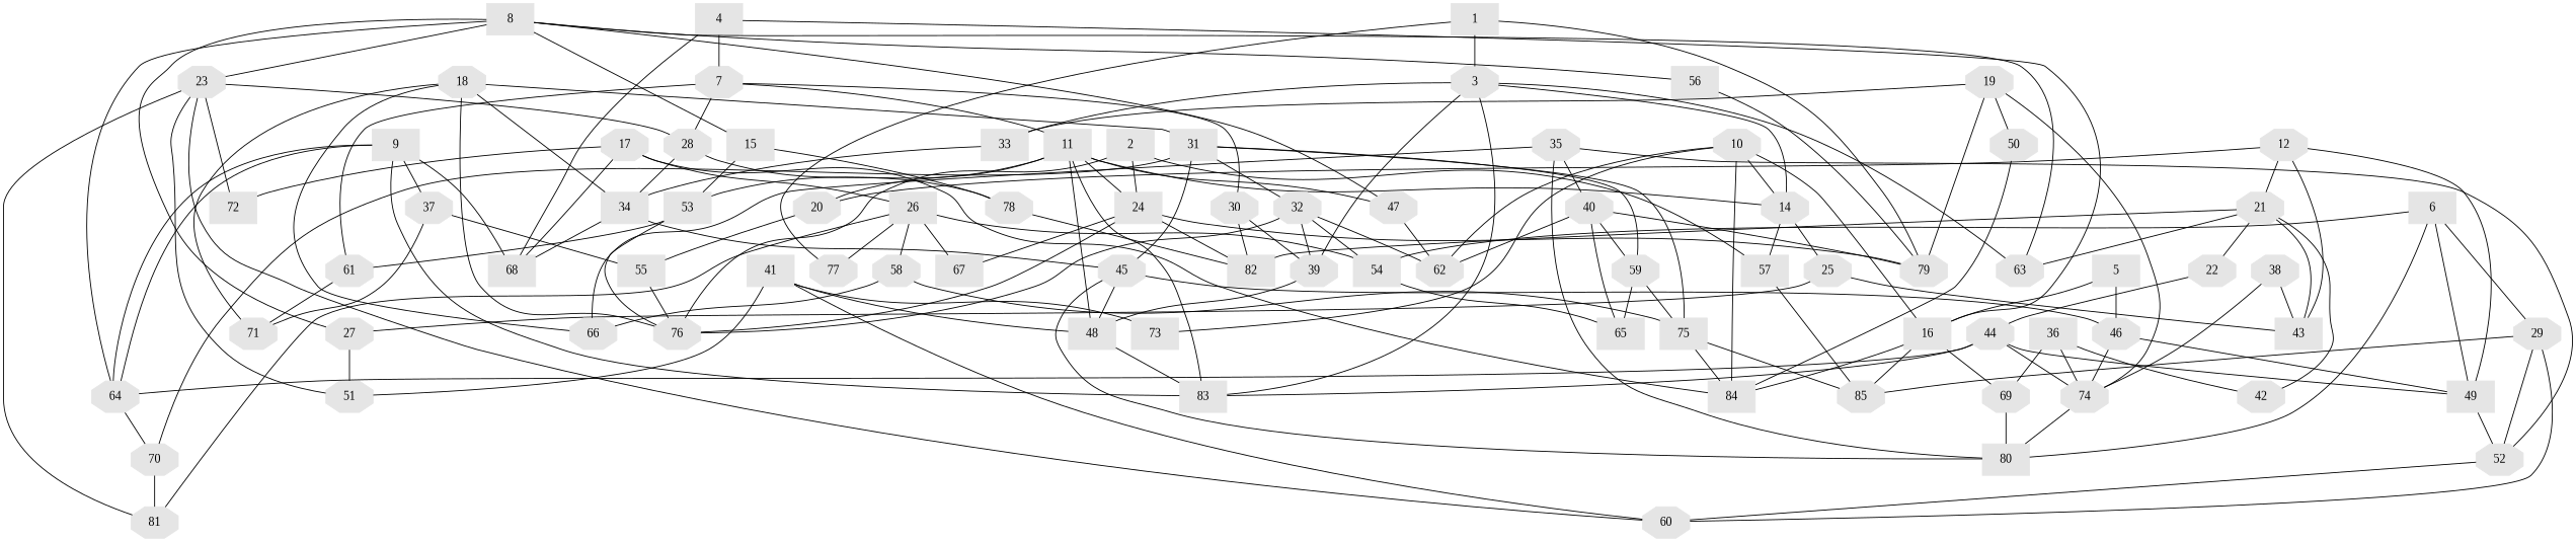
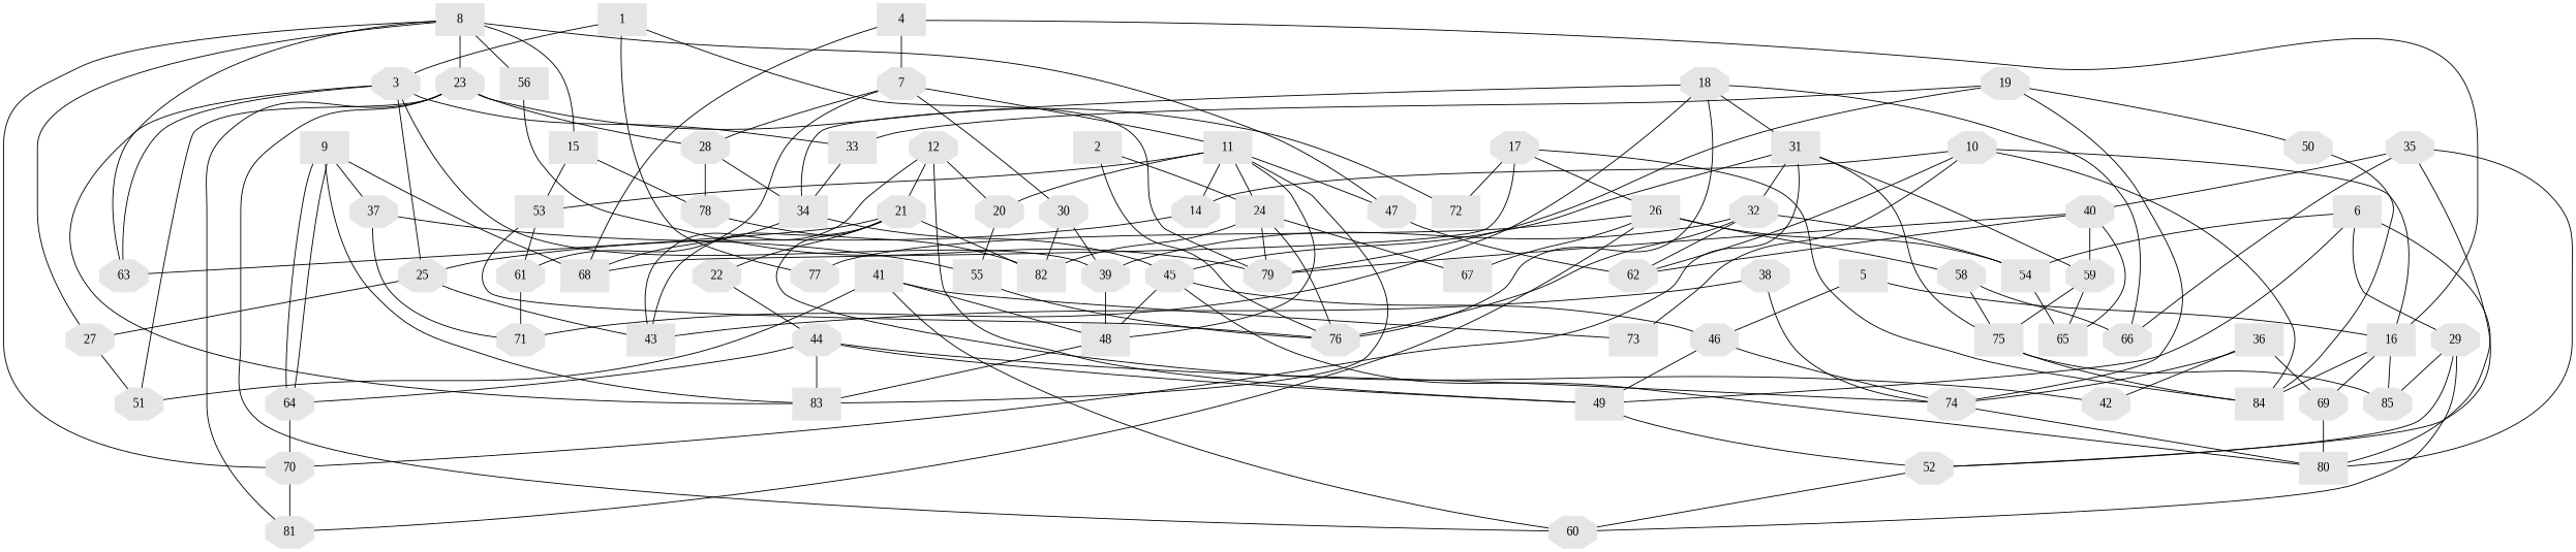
  graph {
    fontname="Liberation Serif"
    node [color=gray90 fontname="Liberation Serif" shape=octagon style=filled]
    edge [fontname="Liberation Serif"]
    1 [shape=box]
    3
    77
    79
    14
    33 [shape=box]
    39
    63
    83 [shape=box]
    2 [shape=box]
    24 [shape=box]
-   57 [shape=box]
    76
    82 [shape=box]
    67 [shape=box]
    85
    25
    34 [shape=box]
    48 [shape=box]
    4 [shape=box]
    7
    16 [shape=box]
    68 [shape=box]
    11 [shape=box]
    28
    30
    61
    84 [shape=box]
    69
    5 [shape=box]
    46
    49 [shape=box]
    74
    6 [shape=box]
    29
    54 [shape=box]
    80 [shape=box]
    60
    52
    65 [shape=box]
    47
    20
    53 [shape=box]
    78
    71
    8 [shape=box]
    15 [shape=box]
    23
    27
    56 [shape=box]
    64
    72 [shape=box]
    51
    81
    62
    70
    9 [shape=box]
    37
    55 [shape=box]
    10
    73 [shape=box]
    12
    21
    43 [shape=box]
    22
    42
    17
    26 [shape=box]
    58
    18
    31 [shape=box]
    66
    32
    45
    59
    75 [shape=box]
    19
    50
    44
    35
    40
    36 [shape=box]
    38
    41 [shape=box]
    1 -- 3
    1 -- 77
    1 -- 79
-   3 -- 14
+   3 -- 25
    3 -- 33
    3 -- 39
    3 -- 63
    3 -- 83
-   14 -- 57
    14 -- 25
    33 -- 34
    39 -- 48
    2 -- 24
-   2 -- 57
    2 -- 76
    24 -- 79
    24 -- 76
    24 -- 82
    24 -- 67
-   57 -- 85
    25 -- 27
    25 -- 43
    34 -- 68
    34 -- 45
    48 -- 83
    4 -- 7
    4 -- 16
    4 -- 68
    7 -- 11
    7 -- 28
    7 -- 30
    7 -- 61
    16 -- 85
    16 -- 84
    16 -- 69
    11 -- 14
    11 -- 83
    11 -- 24
    11 -- 48
    11 -- 47
    11 -- 20
    11 -- 53
    28 -- 34
    28 -- 78
    30 -- 39
    30 -- 82
    61 -- 71
    69 -- 80
    5 -- 16
    5 -- 46
    46 -- 49
    46 -- 74
    49 -- 52
    74 -- 80
    6 -- 49
    6 -- 29
    6 -- 54
    6 -- 80
    29 -- 85
    29 -- 60
    29 -- 52
    54 -- 65
    52 -- 60
    47 -- 62
    20 -- 55
    53 -- 76
    53 -- 61
    78 -- 82
    8 -- 63
    8 -- 47
    8 -- 15
    8 -- 23
    8 -- 27
    8 -- 56
-   8 -- 64
+   8 -- 70
    15 -- 53
    15 -- 78
    23 -- 28
    23 -- 60
    23 -- 72
    23 -- 51
    23 -- 81
    27 -- 51
    56 -- 79
    64 -- 70
    70 -- 81
    9 -- 83
    9 -- 68
    9 -- 64
    9 -- 64
    9 -- 37
    37 -- 71
    37 -- 55
    55 -- 76
    10 -- 14
    10 -- 16
    10 -- 84
    10 -- 62
    10 -- 73
    12 -- 49
    12 -- 20
    12 -- 21
    12 -- 43
    21 -- 63
    21 -- 82
    21 -- 43
    21 -- 22
    21 -- 42
    22 -- 44
    17 -- 68
    17 -- 84
    17 -- 72
    17 -- 26
    26 -- 77
    26 -- 67
    26 -- 54
    26 -- 81
    26 -- 58
    58 -- 66
    58 -- 75
    18 -- 76
    18 -- 34
    18 -- 71
    18 -- 31
    18 -- 66
    31 -- 70
    31 -- 32
    31 -- 45
    31 -- 59
    31 -- 75
    32 -- 39
    32 -- 76
    32 -- 54
    32 -- 62
    45 -- 48
    45 -- 46
    45 -- 80
    59 -- 65
    59 -- 75
    75 -- 85
    75 -- 84
    19 -- 79
    19 -- 33
    19 -- 74
    19 -- 50
    50 -- 84
    44 -- 83
    44 -- 49
    44 -- 74
    44 -- 64
    35 -- 80
    35 -- 52
    35 -- 66
    35 -- 40
    40 -- 79
    40 -- 65
    40 -- 62
    40 -- 59
    36 -- 69
    36 -- 74
    36 -- 42
    38 -- 74
    38 -- 43
    41 -- 48
    41 -- 60
    41 -- 51
    41 -- 73
  }
